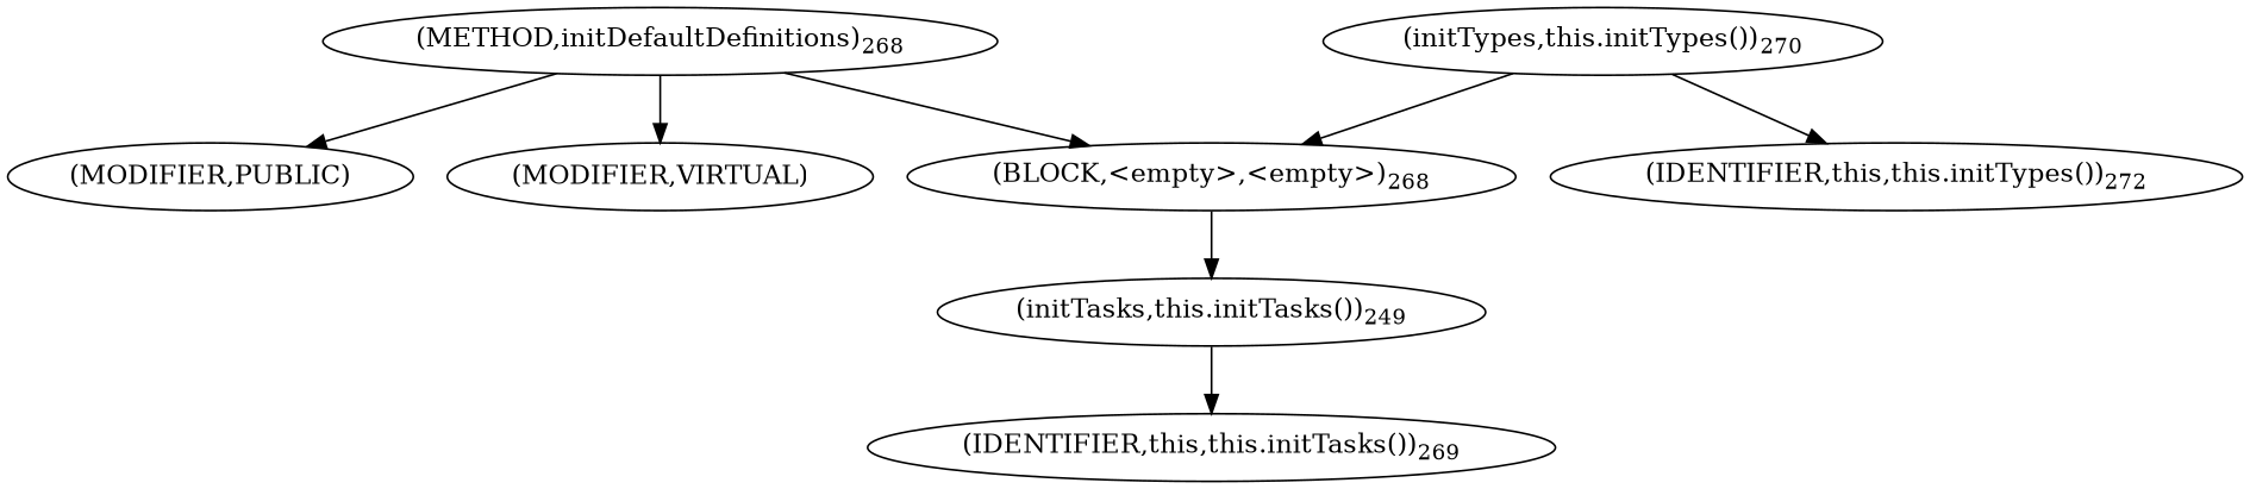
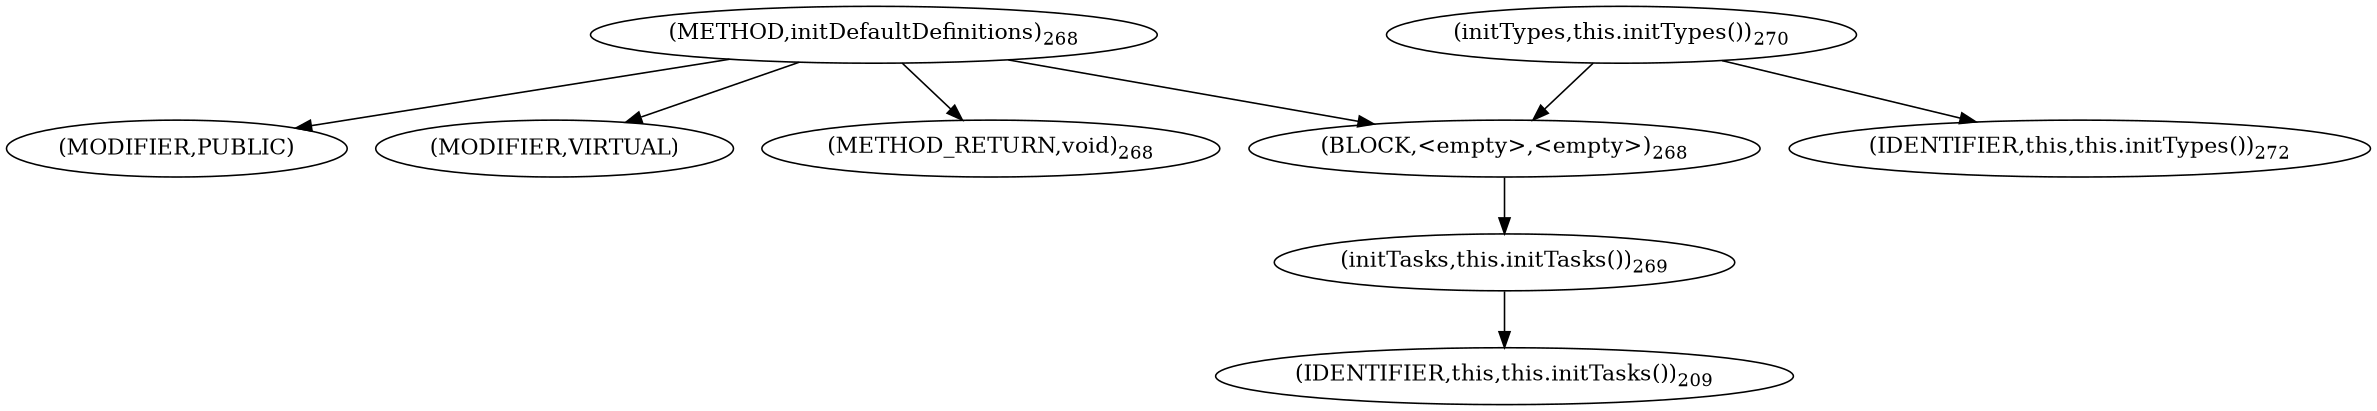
  digraph {
    n1 [label=<(METHOD,initDefaultDefinitions)<SUB>268</SUB>>]
    n2 [label=<(BLOCK,&lt;empty&gt;,&lt;empty&gt;)<SUB>268</SUB>>]
    n3 [label=<(MODIFIER,PUBLIC)>]
    n4 [label=<(MODIFIER,VIRTUAL)>]
-   n6 [label=<(initTasks,this.initTasks())<SUB>249</SUB>>]
-   n7 [label=<(IDENTIFIER,this,this.initTasks())<SUB>269</SUB>>]
+   n5 [label=<(METHOD_RETURN,void)<SUB>268</SUB>>]
+   n6 [label=<(initTasks,this.initTasks())<SUB>269</SUB>>]
+   n7 [label=<(IDENTIFIER,this,this.initTasks())<SUB>209</SUB>>]
    n8 [label=<(initTypes,this.initTypes())<SUB>270</SUB>>]
    n9 [label=<(IDENTIFIER,this,this.initTypes())<SUB>272</SUB>>]
    n1 -> n2
    n1 -> n3
    n1 -> n4
+   n1 -> n5
    n2 -> n6
    n6 -> n7
    n8 -> n2
    n8 -> n9
  }
